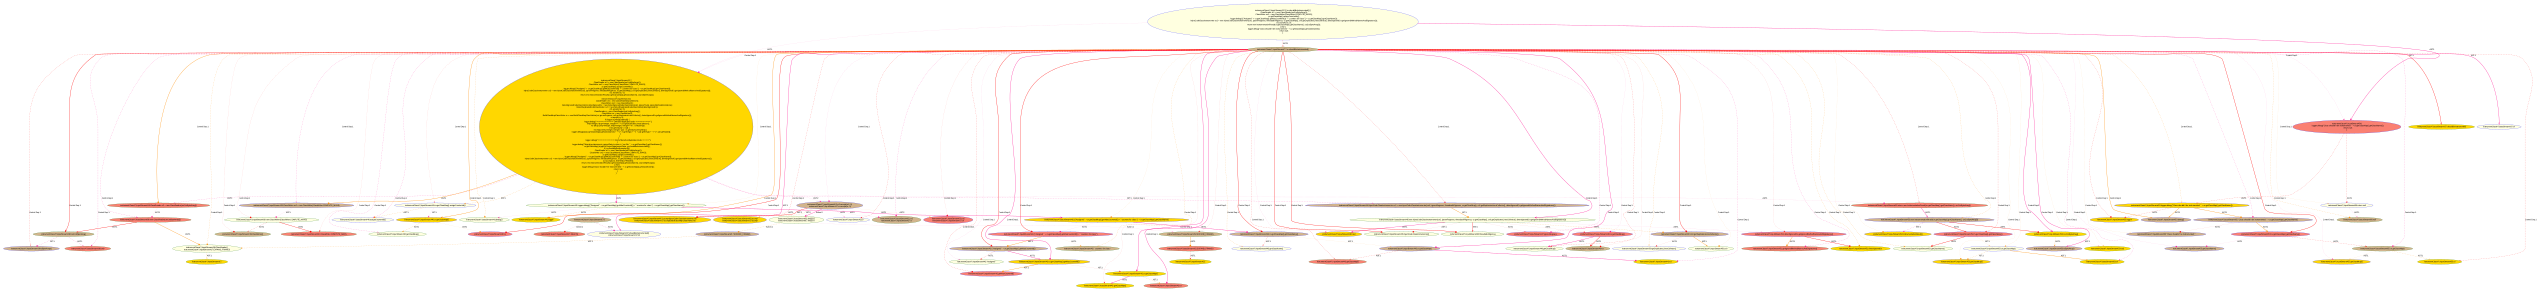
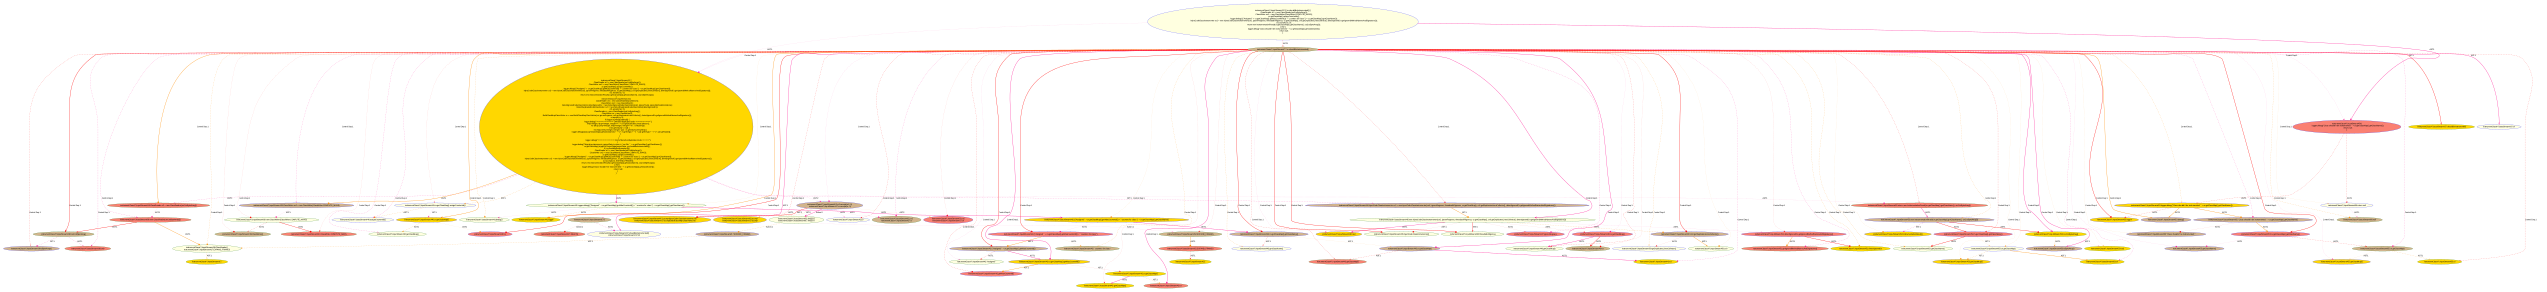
  digraph {
    fontname="Liberation Sans"
    node [color=blue fillcolor=tan fontname="Liberation Sans" shape=ellipse style=filled]
    edge [arrowhead=box color=deeppink fontname="Liberation Sans" style=dashed]
    n1 [color=darkgreen fillcolor=lightyellow label="instrumentClass#?,InputStream#52:INSERT\ninstrumentClass#?,InputStream#17:INSERT"]
    n2 [color=darkgreen label="instrumentClass#?,InputStream#52:EXPAND_FRAMES"]
    n3 [label="instrumentClass#?,InputStream#17:EXPAND_FRAMES"]
    n4 [color=darkgreen fillcolor=salmon label="instrumentClass#?,InputStream#52:EXPAND_FRAMES"]
    n5 [color=darkgreen fillcolor=lightyellow label="instrumentClass#?,InputStream#38:ClassReader()\ninstrumentClass#?,InputStream#17:EXPAND_FRAMES"]
    n6 [label="instrumentClass#?,InputStream#52:cr2.accept(cv2, 0)\ninstrumentClass#?,InputStream#17:cr.accept(cv, 0)"]
    n7 [fillcolor=gold label="instrumentClass#?,InputStream#52:accept(InjectCodeClassInstrumenter,int)\ninstrumentClass#?,InputStream#17:accept(BuildClassMapClassVisitor,int)"]
    n8 [color=darkgreen label="instrumentClass#?,InputStream#52:cr2\ninstrumentClass#?,InputStream#17:cr"]
    n9 [fillcolor=salmon label="instrumentClass#?,InputStream#52:cv2\ninstrumentClass#?,InputStream#17:cv"]
    n10 [fillcolor=lightyellow label="instrumentClass#?,InputStream#52:0"]
    n11 [fillcolor=gold label="instrumentClass#?,InputStream#52:accept\ninstrumentClass#?,InputStream#17:accept"]
    n12 [color=darkgreen label="instrumentClass#?,InputStream#17:0"]
    n13 [fillcolor=lightyellow label="instrumentClass#?,InputStream#37:shouldBeInstrumented()\ninstrumentClass#?,InputStream#17:int"]
    n14 [color=darkgreen fillcolor=salmon label="instrumentClass#?,InputStream#17:DELETE"]
    n15 [color=darkgreen label="instrumentClass#?,InputStream#77:cv.shouldBeInstrumented()"]
    n16 [color=darkgreen fillcolor=gold label="instrumentClass#?,InputStream#37:shouldBeInstrumented"]
    n17 [fillcolor=lightyellow label="instrumentClass#?,InputStream#37:cv"]
    n18 [fillcolor=gold label="instrumentClass#?,InputStream#37:\{\n    ClassReader cr2 = new ClassReader(cw0.toByteArray());\n    ClassWriter cw2 = new ClassWriter(ClassWriter.COMPUTE_MAXS);\n    cv.getClassMap().assignCounterIds();\n    logger.debug(((\"Assigned \" + cv.getClassMap().getMaxCounterId()) + \" counters for class:\") + cv.getClassMap().getClassName());\n    InjectCodeClassInstrumenter cv2 = new InjectCodeClassInstrumenter(cw2, ignoreRegexes, threadsafeRigorous, cv.getClassMap(), cv0.getDuplicatesLinesCollector(), detectIgnoredCv.getIgnoredMethodNamesAndSignatures());\n    cr2.accept(cv2, 0);\n    return new InstrumentationResult(cv.getClassMap().getClassName(), cw2.toByteArray());\n\}\ninstrumentClass#?,InputStream#2:\{\n    ClassReader cr0 = new ClassReader(inputStream);\n    ClassWriter cw0 = new ClassWriter(0);\n    DetectIgnoredCodeClassVisitor detectIgnoredCv = new DetectIgnoredCodeClassVisitor(cw0, ignoreTrivial, ignoreMethodAnnotations);\n    DetectDuplicatedCodeClassVisitor cv0 = new DetectDuplicatedCodeClassVisitor(detectIgnoredCv);\n    cr0.accept(cv0, 0);\n    ClassReader cr = new ClassReader(cw0.toByteArray());\n    ClassWriter cw = new ClassWriter(0);\n    BuildClassMapClassVisitor cv = new BuildClassMapClassVisitor(cw, ignoreRegexes, cv0.getDuplicatesLinesCollector(), detectIgnoredCv.getIgnoredMethodNamesAndSignatures());\n    cr.accept(cv, 0);\n    if (logger.isDebugEnabled()) \{\n        logger.debug(\"=============== Detected duplicated code =============\");\n        Map<Integer, Map<Integer, Integer>> l = cv0.getDuplicatesLinesCollector();\n        for (Map.Entry<Integer, Map<Integer, Integer>> m : l.entrySet()) \{\n            if (m.getValue() != null) \{\n                for (Map.Entry<Integer, Integer> pair : m.getValue().entrySet()) \{\n                    logger.debug((((((cv.getClassMap().getClassName() + \":\") + m.getKey()) + \" \") + pair.getKey()) + \"->\") + pair.getValue());\n                \}\n            \}\n        \}\n        logger.debug(\"=============== End of detected duplicated code ======\");\n    \}\n    logger.debug(\"Migrating classmap in projectData to store in *.ser file: \" + cv.getClassMap().getClassName());\n    cv.getClassMap().applyOnProjectData(projectData, cv.shouldBeInstrumented());\n    if (cv.shouldBeInstrumented()) \{\n        ClassReader cr2 = new ClassReader(cw0.toByteArray());\n        ClassWriter cw2 = new ClassWriter(ClassWriter.COMPUTE_MAXS);\n        cv.getClassMap().assignCounterIds();\n        logger.debug(((\"Assigned \" + cv.getClassMap().getMaxCounterId()) + \" counters for class:\") + cv.getClassMap().getClassName());\n        InjectCodeClassInstrumenter cv2 = new InjectCodeClassInstrumenter(cw2, ignoreRegexes, threadsafeRigorous, cv.getClassMap(), cv0.getDuplicatesLinesCollector(), detectIgnoredCv.getIgnoredMethodNamesAndSignatures());\n        cr2.accept(cv2, EXPAND_FRAMES);\n        return new InstrumentationResult(cv.getClassMap().getClassName(), cw2.toByteArray());\n    \} else \{\n        logger.debug(\"Class shouldn't be instrumented: \" + cv.getClassMap().getClassName());\n        return null;\n    \}\n\}"]
    n19 [color=darkgreen fillcolor=salmon label="instrumentClass#?,InputStream#38:ClassReader cr2 = new ClassReader(cw0.toByteArray())"]
    n20 [color=darkgreen fillcolor=salmon label="instrumentClass#?,InputStream#38:new ClassReader(cw0.toByteArray())"]
    n21 [color=darkgreen label="instrumentClass#?,InputStream#38:cw0.toByteArray()"]
    n22 [label="instrumentClass#?,InputStream#38:toByteArray()"]
    n23 [color=darkgreen fillcolor=salmon label="instrumentClass#?,InputStream#38:cw0"]
    n24 [label="instrumentClass#?,InputStream#39:ClassWriter cw2 = new ClassWriter(ClassWriter.COMPUTE_MAXS)"]
    n25 [color=darkgreen fillcolor=lightyellow label="instrumentClass#?,InputStream#39:new ClassWriter(ClassWriter.COMPUTE_MAXS)"]
    n26 [color=darkgreen label="instrumentClass#?,InputStream#39:ClassWriter()"]
    n27 [color=darkgreen fillcolor=salmon label="instrumentClass#?,InputStream#39:ClassWriter.COMPUTE_MAXS"]
    n28 [fillcolor=lightyellow label="instrumentClass#?,InputStream#40:cv.getClassMap().assignCounterIds()"]
    n29 [fillcolor=lightyellow label="instrumentClass#?,InputStream#40:assignCounterIds()"]
    n30 [fillcolor=gold label="instrumentClass#?,InputStream#40:cv.getClassMap()"]
    n31 [color=darkgreen fillcolor=lightyellow label="instrumentClass#?,InputStream#40:getClassMap()"]
    n32 [fillcolor=salmon label="instrumentClass#?,InputStream#40:cv"]
    n33 [color=darkgreen fillcolor=lightyellow label="instrumentClass#?,InputStream#41:logger.debug(((\"Assigned \" + cv.getClassMap().getMaxCounterId()) + \" counters for class:\") + cv.getClassMap().getClassName())"]
    n34 [color=darkgreen fillcolor=lightyellow label="instrumentClass#?,InputStream#41:debug()"]
    n35 [color=darkgreen fillcolor=gold label="instrumentClass#?,InputStream#41:logger"]
    n36 [fillcolor=gold label="instrumentClass#?,InputStream#42:((\"Assigned \" + cv.getClassMap().getMaxCounterId()) + \" counters for class:\") + cv.getClassMap().getClassName()"]
    n37 [fillcolor=salmon label="instrumentClass#?,InputStream#42:((\"Assigned \" + cv.getClassMap().getMaxCounterId()) + \" counters for class:\")"]
    n38 [label="instrumentClass#?,InputStream#42:(\"Assigned \" + cv.getClassMap().getMaxCounterId())"]
    n39 [color=darkgreen fillcolor=lightyellow label="instrumentClass#?,InputStream#42:\"Assigned \""]
    n40 [fillcolor=gold label="instrumentClass#?,InputStream#42:cv.getClassMap().getMaxCounterId()"]
    n41 [fillcolor=salmon label="instrumentClass#?,InputStream#42:getMaxCounterId()"]
    n42 [color=darkgreen fillcolor=gold label="instrumentClass#?,InputStream#42:cv.getClassMap()"]
    n43 [color=darkgreen fillcolor=gold label="instrumentClass#?,InputStream#42:getClassMap()"]
    n44 [color=darkgreen fillcolor=salmon label="instrumentClass#?,InputStream#42:cv"]
    n45 [color=darkgreen label="instrumentClass#?,InputStream#42:\" counters for class:\""]
    n46 [label="instrumentClass#?,InputStream#43:cv.getClassMap().getClassName()"]
    n47 [fillcolor=lightyellow label="instrumentClass#?,InputStream#43:getClassName()"]
    n48 [label="instrumentClass#?,InputStream#43:cv.getClassMap()"]
    n49 [color=darkgreen fillcolor=salmon label="instrumentClass#?,InputStream#43:getClassMap()"]
    n50 [color=darkgreen fillcolor=gold label="instrumentClass#?,InputStream#43:cv"]
    n51 [label="instrumentClass#?,InputStream#44:InjectCodeClassInstrumenter cv2 = new InjectCodeClassInstrumenter(cw2, ignoreRegexes, threadsafeRigorous, cv.getClassMap(), cv0.getDuplicatesLinesCollector(), detectIgnoredCv.getIgnoredMethodNamesAndSignatures())"]
    n52 [color=darkgreen fillcolor=lightyellow label="instrumentClass#?,InputStream#45:new InjectCodeClassInstrumenter(cw2, ignoreRegexes, threadsafeRigorous, cv.getClassMap(), cv0.getDuplicatesLinesCollector(), detectIgnoredCv.getIgnoredMethodNamesAndSignatures())"]
    n53 [color=darkgreen fillcolor=lightyellow label="instrumentClass#?,InputStream#45:InjectCodeClassInstrumenter()"]
    n54 [fillcolor=gold label="instrumentClass#?,InputStream#46:cw2"]
    n55 [fillcolor=salmon label="instrumentClass#?,InputStream#47:ignoreRegexes"]
    n56 [color=darkgreen fillcolor=lightyellow label="instrumentClass#?,InputStream#48:threadsafeRigorous"]
    n57 [fillcolor=salmon label="instrumentClass#?,InputStream#49:cv.getClassMap()"]
    n58 [color=darkgreen fillcolor=lightyellow label="instrumentClass#?,InputStream#49:getClassMap()"]
    n59 [color=darkgreen label="instrumentClass#?,InputStream#49:cv"]
    n60 [label="instrumentClass#?,InputStream#50:cv0.getDuplicatesLinesCollector()"]
    n61 [fillcolor=lightyellow label="instrumentClass#?,InputStream#50:getDuplicatesLinesCollector()"]
    n62 [color=darkgreen fillcolor=lightyellow label="instrumentClass#?,InputStream#50:cv0"]
    n63 [fillcolor=salmon label="instrumentClass#?,InputStream#51:detectIgnoredCv.getIgnoredMethodNamesAndSignatures()"]
    n64 [color=darkgreen fillcolor=salmon label="instrumentClass#?,InputStream#51:getIgnoredMethodNamesAndSignatures()"]
    n65 [color=darkgreen fillcolor=gold label="instrumentClass#?,InputStream#51:detectIgnoredCv"]
    n66 [color=darkgreen fillcolor=salmon label="instrumentClass#?,InputStream#53:return new InstrumentationResult(cv.getClassMap().getClassName(), cw2.toByteArray())"]
    n67 [label="instrumentClass#?,InputStream#53:new InstrumentationResult(cv.getClassMap().getClassName(), cw2.toByteArray())"]
    n68 [fillcolor=gold label="instrumentClass#?,InputStream#53:InstrumentationResult()"]
    n69 [fillcolor=salmon label="instrumentClass#?,InputStream#53:cv.getClassMap().getClassName()"]
    n70 [color=darkgreen fillcolor=lightyellow label="instrumentClass#?,InputStream#53:getClassName()"]
    n71 [fillcolor=lightyellow label="instrumentClass#?,InputStream#53:cv.getClassMap()"]
    n72 [fillcolor=gold label="instrumentClass#?,InputStream#53:getClassMap()"]
    n73 [color=darkgreen fillcolor=gold label="instrumentClass#?,InputStream#53:cv"]
    n74 [color=darkgreen fillcolor=gold label="instrumentClass#?,InputStream#53:cw2.toByteArray()"]
    n75 [label="instrumentClass#?,InputStream#53:toByteArray()"]
    n76 [color=darkgreen fillcolor=gold label="instrumentClass#?,InputStream#53:cw2"]
    n77 [fillcolor=salmon label="instrumentClass#?,InputStream#54:\{\n    logger.debug(\"Class shouldn't be instrumented: \" + cv.getClassMap().getClassName());\n    return null;\n\}"]
    n78 [fillcolor=gold label="instrumentClass#?,InputStream#55:logger.debug(\"Class shouldn't be instrumented: \" + cv.getClassMap().getClassName())"]
    n79 [label="instrumentClass#?,InputStream#55:debug()"]
    n80 [fillcolor=gold label="instrumentClass#?,InputStream#55:logger"]
    n81 [label="instrumentClass#?,InputStream#55:\"Class shouldn't be instrumented: \" + cv.getClassMap().getClassName()"]
    n82 [label="instrumentClass#?,InputStream#55:\"Class shouldn't be instrumented: \""]
    n83 [fillcolor=salmon label="instrumentClass#?,InputStream#55:cv.getClassMap().getClassName()"]
    n84 [label="instrumentClass#?,InputStream#55:getClassName()"]
    n85 [color=darkgreen label="instrumentClass#?,InputStream#55:cv.getClassMap()"]
    n86 [fillcolor=gold label="instrumentClass#?,InputStream#55:getClassMap()"]
    n87 [color=darkgreen fillcolor=gold label="instrumentClass#?,InputStream#55:cv"]
    n88 [fillcolor=lightyellow label="instrumentClass#?,InputStream#56:return null"]
    n89 [color=darkgreen label="instrumentClass#?,InputStream#56:null"]
    n90 [color=darkgreen fillcolor=gold label="instrumentClass#?,InputStream#17:"]
    n91 [fillcolor=lightyellow label="instrumentClass#?,InputStream#37:if (cv.shouldBeInstrumented()) \{\n    ClassReader cr2 = new ClassReader(cw0.toByteArray());\n    ClassWriter cw2 = new ClassWriter(ClassWriter.COMPUTE_MAXS);\n    cv.getClassMap().assignCounterIds();\n    logger.debug(((\"Assigned \" + cv.getClassMap().getMaxCounterId()) + \" counters for class:\") + cv.getClassMap().getClassName());\n    InjectCodeClassInstrumenter cv2 = new InjectCodeClassInstrumenter(cw2, ignoreRegexes, threadsafeRigorous, cv.getClassMap(), cv0.getDuplicatesLinesCollector(), detectIgnoredCv.getIgnoredMethodNamesAndSignatures());\n    cr2.accept(cv2, 0);\n    return new InstrumentationResult(cv.getClassMap().getClassName(), cw2.toByteArray());\n\} else \{\n    logger.debug(\"Class shouldn't be instrumented: \" + cv.getClassMap().getClassName());\n    return null;\n\}"]
    n92 [color=darkgreen fillcolor=gold label="instrumentClass#?,InputStream#52:"]
    n1 -> n2 [arrowhead=onormal label="Action:1" style=dotted]
    n1 -> n3 [color=darkorange label="Action:1"]
    n2 -> n4 [color=darkorange label="AST:1" style=bold]
    n3 -> n5 [arrowhead=vee color=darkorange label="AST:1"]
    n4 -> n92 [arrowhead=vee color=red label="AST:1"]
    n5 -> n90 [arrowhead=onormal color=darkorange label="AST:1"]
    n6 -> n1 [arrowhead=vee label="Action:2" style=bold]
    n6 -> n7 [arrowhead=onormal color=red label="AST:2" style=bold]
    n6 -> n8 [label="AST:2" style=dotted]
    n6 -> n9 [arrowhead=vee color=darkorange label="AST:2" style=dotted]
    n6 -> n10 [arrowhead=onormal label="AST:1" style=dotted]
    n6 -> n11 [arrowhead=vee color=darkorange label="AST:2"]
    n6 -> n12 [arrowhead=onormal label="AST:1" style=dotted]
    n12 -> n13 [label="AST:1"]
    n12 -> n14 [color=red label="Action:1" style=dotted]
    n15 -> n2 [arrowhead=vee color=red label="Control Dep:1" style=dotted]
    n15 -> n5 [color=darkorange label="Control Dep:1"]
    n15 -> n6 [label="Control Dep:1" style=dotted]
    n15 -> n7 [color=red label="Control Dep:1"]
    n15 -> n8 [label="Control Dep:1"]
    n15 -> n9 [color=red label="Control Dep:1" style=dotted]
    n15 -> n10 [arrowhead=vee color=red label="Control Dep:1"]
    n15 -> n13 [arrowhead=onormal label="AST:1" style=bold]
    n15 -> n16 [arrowhead=onormal color=red label="AST:1" style=bold]
    n15 -> n17 [arrowhead=onormal label="AST:1" style=bold]
    n15 -> n18 [label="Control Dep:1" style=dotted]
    n15 -> n19 [color=darkorange label="Control Dep:1" style=bold]
    n15 -> n20 [arrowhead=vee label="Control Dep:1"]
    n15 -> n21 [arrowhead=vee color=red label="Control Dep:1" style=bold]
    n15 -> n22 [arrowhead=onormal color=red label="Control Dep:1"]
    n15 -> n23 [arrowhead=vee label="Control Dep:1"]
    n15 -> n24 [arrowhead=onormal label="Control Dep:1"]
    n15 -> n25 [color=red label="Control Dep:1" style=dotted]
    n15 -> n26 [color=red label="Control Dep:1" style=dotted]
    n15 -> n27 [arrowhead=vee color=red label="Control Dep:1" style=dotted]
    n15 -> n28 [arrowhead=onormal color=red label="Control Dep:1" style=dotted]
    n15 -> n29 [arrowhead=vee label="Control Dep:1"]
    n15 -> n30 [arrowhead=vee color=darkorange label="Control Dep:1" style=bold]
    n15 -> n31 [arrowhead=onormal label="Control Dep:1"]
    n15 -> n32 [color=red label="Control Dep:1" style=bold]
    n15 -> n33 [arrowhead=vee color=darkorange label="Control Dep:1" style=dotted]
    n15 -> n34 [color=darkorange label="Control Dep:1"]
    n15 -> n35 [color=darkorange label="Control Dep:1" style=bold]
    n15 -> n36 [color=darkorange label="Control Dep:1" style=dotted]
    n15 -> n37 [arrowhead=vee color=red label="Control Dep:1" style=bold]
    n15 -> n38 [arrowhead=vee color=red label="Control Dep:1" style=bold]
    n15 -> n39 [arrowhead=onormal label="Control Dep:1" style=dotted]
    n15 -> n40 [label="Control Dep:1" style=bold]
    n15 -> n41 [color=red label="Control Dep:1"]
-   n15 -> n42 [arrowhead=vee label="Control Dep:1" style=bold]
    n15 -> n43 [arrowhead=vee color=red label="Control Dep:1" style=dotted]
    n15 -> n44 [label="Control Dep:1" style=bold]
    n15 -> n45 [arrowhead=onormal color=darkorange label="Control Dep:1"]
    n15 -> n46 [arrowhead=vee color=red label="Control Dep:1" style=bold]
    n15 -> n47 [arrowhead=onormal color=darkorange label="Control Dep:1"]
    n15 -> n48 [label="Control Dep:1" style=bold]
    n15 -> n49 [arrowhead=onormal color=red label="Control Dep:1"]
    n15 -> n50 [label="Control Dep:1"]
    n15 -> n51 [arrowhead=vee color=red label="Control Dep:1"]
    n15 -> n52 [arrowhead=vee label="Control Dep:1" style=bold]
    n15 -> n53 [arrowhead=vee color=red label="Control Dep:1" style=bold]
    n15 -> n54 [arrowhead=vee label="Control Dep:1" style=dotted]
    n15 -> n55 [label="Control Dep:1"]
    n15 -> n56 [color=red label="Control Dep:1" style=bold]
    n15 -> n57 [label="Control Dep:1" style=dotted]
    n15 -> n58 [arrowhead=vee color=red label="Control Dep:1"]
    n15 -> n59 [color=red label="Control Dep:1" style=dotted]
    n15 -> n60 [color=red label="Control Dep:1" style=bold]
    n15 -> n61 [arrowhead=onormal color=darkorange label="Control Dep:1"]
    n15 -> n62 [color=darkorange label="Control Dep:1" style=dotted]
    n15 -> n63 [arrowhead=vee color=red label="Control Dep:1" style=dotted]
    n15 -> n64 [label="Control Dep:1"]
    n15 -> n65 [color=darkorange label="Control Dep:1"]
    n15 -> n66 [arrowhead=onormal color=red label="Control Dep:1"]
    n15 -> n67 [arrowhead=onormal color=darkorange label="Control Dep:1"]
    n15 -> n68 [color=darkorange label="Control Dep:1" style=dotted]
    n15 -> n69 [arrowhead=vee color=red label="Control Dep:1"]
    n15 -> n70 [arrowhead=vee color=darkorange label="Control Dep:1"]
    n15 -> n71 [arrowhead=vee color=darkorange label="Control Dep:1" style=dotted]
    n15 -> n72 [color=darkorange label="Control Dep:1" style=dotted]
    n15 -> n73 [arrowhead=vee label="Control Dep:1"]
    n15 -> n74 [arrowhead=vee label="Control Dep:1" style=bold]
    n15 -> n75 [arrowhead=onormal label="Control Dep:1" style=bold]
    n15 -> n76 [arrowhead=onormal color=darkorange label="Control Dep:1" style=dotted]
    n15 -> n77 [arrowhead=vee label="Control Dep:1" style=dotted]
    n15 -> n78 [arrowhead=onormal color=darkorange label="Control Dep:1"]
    n15 -> n79 [arrowhead=onormal color=darkorange label="Control Dep:1" style=bold]
-   n15 -> n80 [color=red label="Control Dep:1"]
+   n15 -> n80 [color=red label="Control Dep:1" style=bold]
    n15 -> n81 [label="Control Dep:1"]
    n15 -> n82 [arrowhead=onormal color=darkorange label="Control Dep:1" style=dotted]
    n15 -> n83 [arrowhead=vee color=red label="Control Dep:1" style=bold]
    n15 -> n84 [label="Control Dep:1" style=dotted]
    n15 -> n85 [label="Control Dep:1"]
    n15 -> n86 [arrowhead=vee label="Control Dep:1" style=dotted]
    n15 -> n87 [arrowhead=onormal color=red label="Control Dep:1"]
    n15 -> n88 [arrowhead=onormal color=darkorange label="Control Dep:1" style=dotted]
    n15 -> n89 [color=darkorange label="Control Dep:1"]
    n18 -> n6 [arrowhead=vee label="AST:2" style=dotted]
    n18 -> n19 [arrowhead=onormal label="AST:1"]
    n18 -> n24 [color=darkorange label="AST:1" style=bold]
    n18 -> n28 [arrowhead=vee color=darkorange label="AST:1"]
    n18 -> n33 [arrowhead=vee label="AST:1" style=bold]
    n18 -> n51 [arrowhead=onormal label="AST:1"]
    n18 -> n66 [label="AST:1" style=dotted]
    n19 -> n20 [label="AST:1" style=dotted]
    n20 -> n5 [arrowhead=vee color=darkorange label="AST:1" style=bold]
    n20 -> n21 [arrowhead=onormal color=red label="AST:1" style=bold]
    n21 -> n22 [label="AST:1"]
    n21 -> n23 [arrowhead=onormal label="AST:1"]
    n24 -> n25 [label="AST:1" style=dotted]
    n25 -> n26 [arrowhead=onormal color=red label="AST:1"]
    n25 -> n27 [color=red label="AST:1" style=bold]
    n28 -> n29 [color=darkorange label="AST:1"]
    n28 -> n30 [arrowhead=vee label="AST:1" style=dotted]
    n30 -> n31 [arrowhead=vee color=darkorange label="AST:1"]
    n30 -> n32 [color=darkorange label="AST:1" style=dotted]
    n33 -> n34 [arrowhead=vee label="AST:1" style=dotted]
    n33 -> n35 [color=darkorange label="AST:1"]
    n33 -> n36 [arrowhead=vee label="AST:1" style=bold]
    n36 -> n37 [label="AST:1" style=dotted]
    n36 -> n46 [label="AST:1" style=bold]
    n37 -> n38 [color=darkorange label="AST:1" style=bold]
    n37 -> n45 [arrowhead=vee color=darkorange label="AST:1" style=dotted]
    n38 -> n39 [arrowhead=vee color=red label="AST:1"]
    n38 -> n40 [arrowhead=onormal label="AST:1" style=bold]
    n40 -> n41 [arrowhead=vee color=darkorange label="AST:1" style=bold]
    n40 -> n42 [arrowhead=vee color=red label="AST:1" style=dotted]
    n42 -> n43 [arrowhead=onormal label="AST:1" style=bold]
    n42 -> n44 [arrowhead=vee color=darkorange label="AST:1"]
    n46 -> n47 [arrowhead=onormal color=red label="AST:1"]
    n46 -> n48 [arrowhead=onormal color=darkorange label="AST:1" style=dotted]
    n48 -> n49 [arrowhead=onormal color=red label="AST:1"]
    n48 -> n50 [label="AST:1" style=bold]
    n51 -> n52 [color=darkorange label="AST:1" style=bold]
    n52 -> n53 [color=red label="AST:1" style=dotted]
    n52 -> n54 [arrowhead=vee label="AST:1" style=bold]
    n52 -> n55 [arrowhead=onormal color=red label="AST:1" style=dotted]
    n52 -> n56 [arrowhead=onormal color=red label="AST:1" style=bold]
    n52 -> n57 [arrowhead=vee color=red label="AST:1" style=dotted]
    n52 -> n60 [color=darkorange label="AST:1"]
    n52 -> n63 [arrowhead=onormal label="AST:1" style=dotted]
    n57 -> n58 [arrowhead=vee label="AST:1" style=bold]
    n57 -> n59 [arrowhead=vee color=red label="AST:1" style=bold]
    n60 -> n61 [arrowhead=vee color=red label="AST:1" style=dotted]
    n60 -> n62 [arrowhead=onormal color=darkorange label="AST:1" style=bold]
    n63 -> n64 [arrowhead=vee color=darkorange label="AST:1" style=bold]
    n63 -> n65 [color=red label="AST:1" style=bold]
    n66 -> n67 [arrowhead=onormal label="AST:1" style=bold]
    n67 -> n68 [arrowhead=vee label="AST:1"]
    n67 -> n69 [arrowhead=onormal color=red label="AST:1" style=bold]
    n67 -> n74 [color=red label="AST:1" style=bold]
    n69 -> n70 [arrowhead=vee color=red label="AST:1" style=bold]
    n69 -> n71 [arrowhead=onormal color=darkorange label="AST:1" style=dotted]
    n71 -> n72 [color=darkorange label="AST:1"]
    n71 -> n73 [arrowhead=onormal color=darkorange label="AST:1" style=bold]
    n74 -> n75 [arrowhead=vee color=darkorange label="AST:1"]
    n74 -> n76 [arrowhead=onormal label="AST:1" style=dotted]
    n77 -> n78 [arrowhead=onormal color=red label="AST:1"]
    n77 -> n88 [arrowhead=vee color=red label="AST:1"]
    n78 -> n79 [arrowhead=onormal color=darkorange label="AST:1" style=bold]
    n78 -> n80 [arrowhead=vee color=red label="AST:1"]
    n78 -> n81 [color=darkorange label="AST:1" style=bold]
    n81 -> n82 [color=red label="AST:1" style=dotted]
    n81 -> n83 [arrowhead=vee color=darkorange label="AST:1" style=bold]
    n83 -> n84 [label="AST:1" style=dotted]
    n83 -> n85 [arrowhead=vee color=red label="AST:1"]
    n85 -> n86 [arrowhead=onormal color=darkorange label="AST:1" style=dotted]
    n85 -> n87 [arrowhead=onormal color=darkorange label="AST:1"]
    n88 -> n89 [arrowhead=onormal label="AST:1" style=dotted]
    n91 -> n15 [arrowhead=onormal color=red label="AST:1"]
    n91 -> n18 [arrowhead=onormal label="AST:1" style=dotted]
    n91 -> n77 [arrowhead=vee label="AST:1" style=bold]
  }
